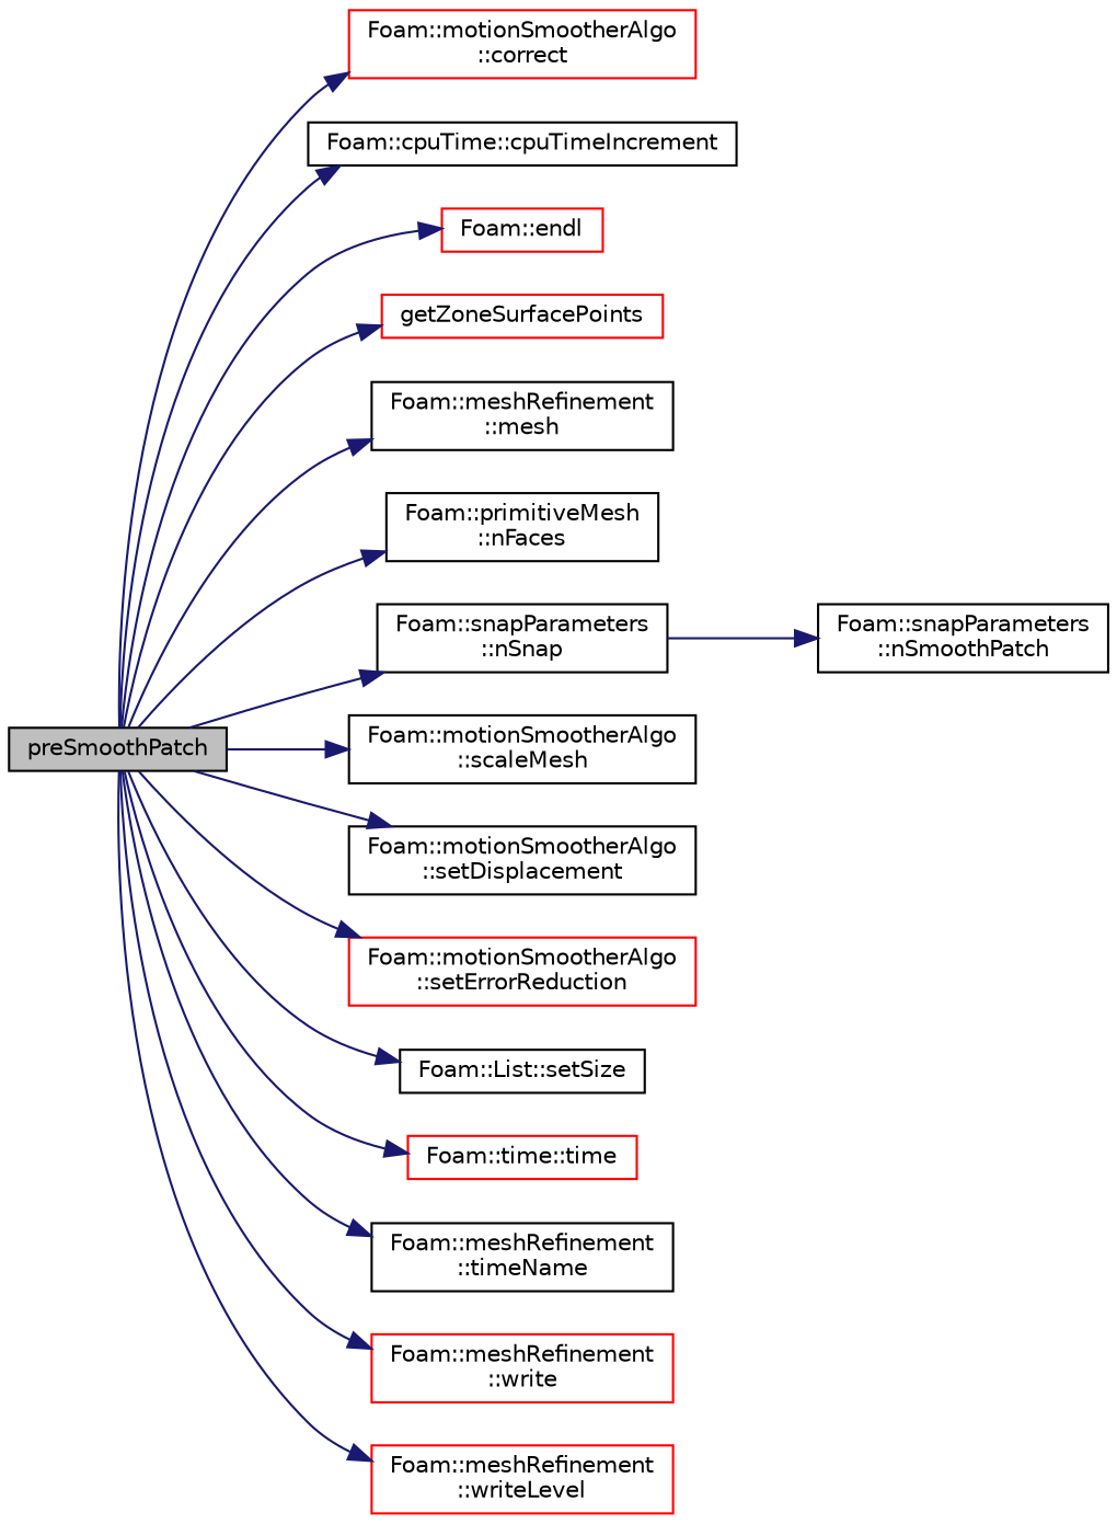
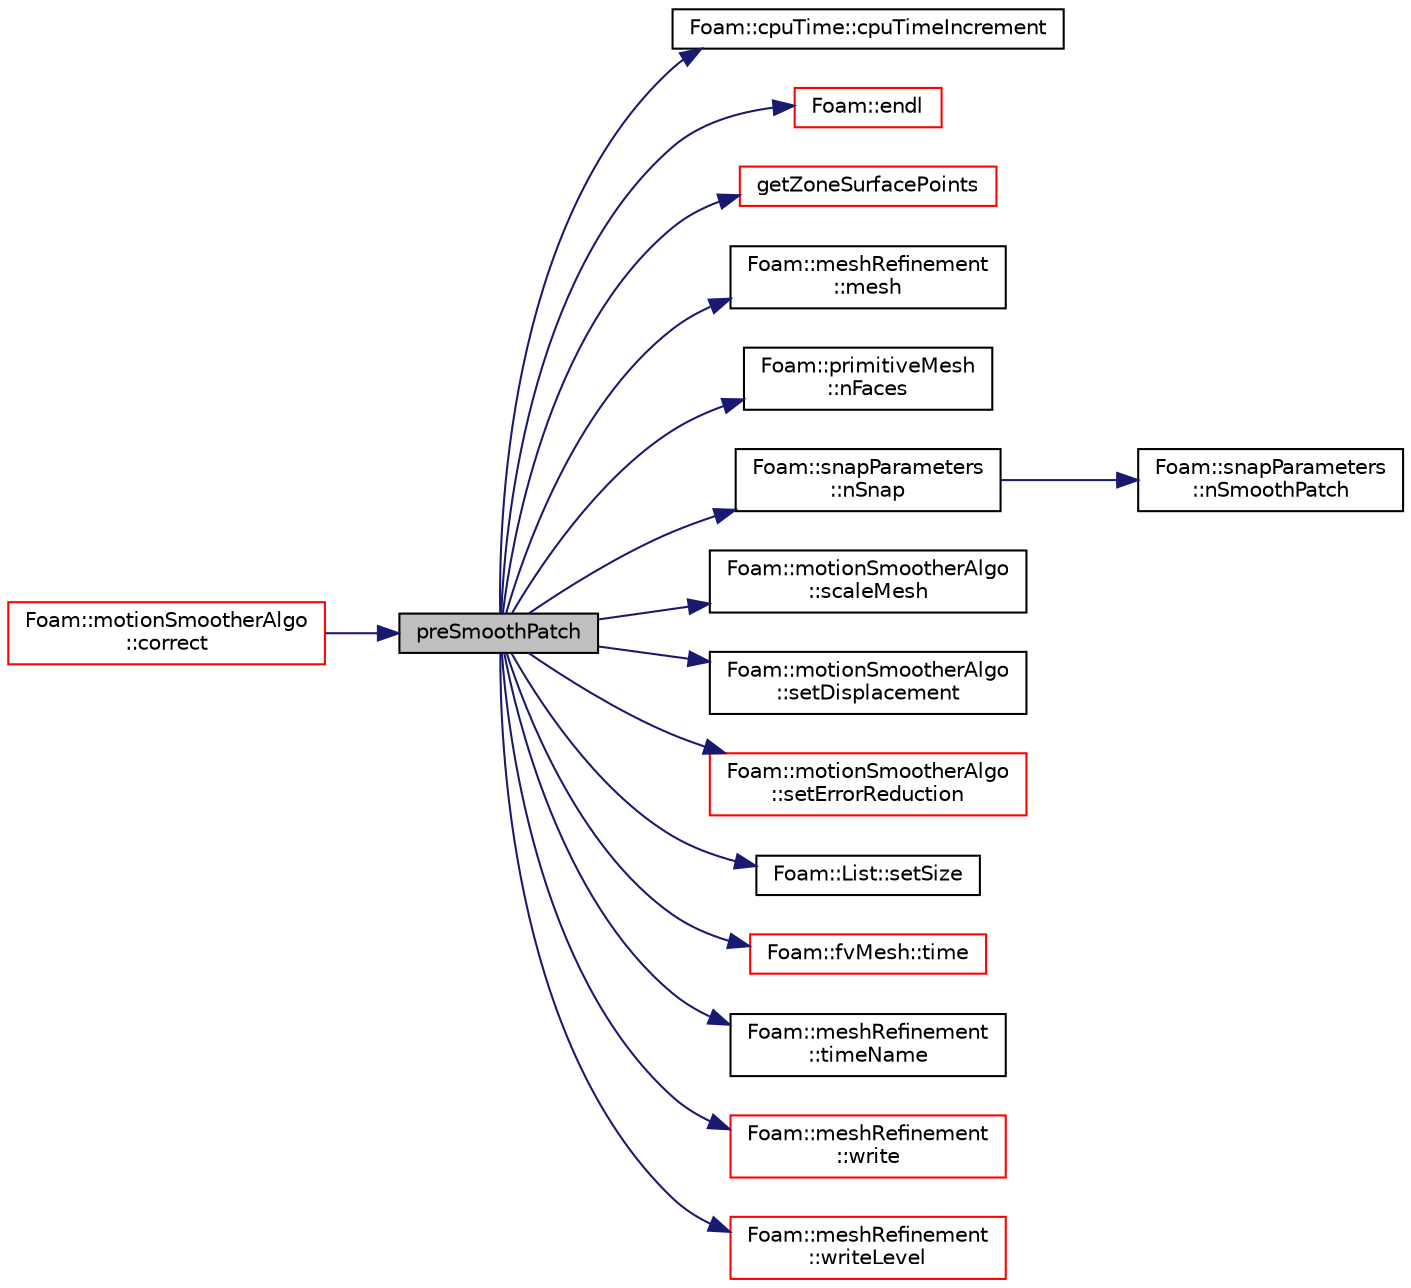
  digraph {
    rankdir=LR
    node [color=black fontname=Helvetica fontsize=10 shape=record]
    edge [color=midnightblue fontname=Helvetica fontsize=10 labelfontname=Helvetica labelfontsize=10 style=solid]
    n1 [fillcolor=grey75 fontcolor=black height=0.2 label=preSmoothPatch style=filled width=0.4]
    n2 [color=red height=0.2 label="Foam::motionSmootherAlgo\l::correct" width=0.4]
    n3 [height=0.2 label="Foam::cpuTime::cpuTimeIncrement" width=0.4]
    n4 [color=red height=0.2 label="Foam::endl" width=0.4]
    n5 [color=red height=0.2 label=getZoneSurfacePoints width=0.4]
    n6 [height=0.2 label="Foam::meshRefinement\l::mesh" width=0.4]
    n7 [height=0.2 label="Foam::primitiveMesh\l::nFaces" width=0.4]
    n8 [height=0.2 label="Foam::snapParameters\l::nSnap" width=0.4]
    n9 [height=0.2 label="Foam::motionSmootherAlgo\l::scaleMesh" width=0.4]
    n10 [height=0.2 label="Foam::motionSmootherAlgo\l::setDisplacement" width=0.4]
    n11 [color=red height=0.2 label="Foam::motionSmootherAlgo\l::setErrorReduction" width=0.4]
    n12 [height=0.2 label="Foam::List::setSize" width=0.4]
-   n13 [color=red height=0.2 label="Foam::time::time" width=0.4]
+   n13 [color=red height=0.2 label="Foam::fvMesh::time" width=0.4]
    n14 [height=0.2 label="Foam::meshRefinement\l::timeName" width=0.4]
    n15 [color=red height=0.2 label="Foam::meshRefinement\l::write" width=0.4]
    n16 [color=red height=0.2 label="Foam::meshRefinement\l::writeLevel" width=0.4]
    n17 [height=0.2 label="Foam::snapParameters\l::nSmoothPatch" width=0.4]
-   n1 -> n2
+   n2 -> n1
    n1 -> n3
    n1 -> n4
    n1 -> n5
    n1 -> n6
    n1 -> n7
    n1 -> n8
    n1 -> n9
    n1 -> n10
    n1 -> n11
    n1 -> n12
    n1 -> n13
    n1 -> n14
    n1 -> n15
    n1 -> n16
    n8 -> n17
  }
